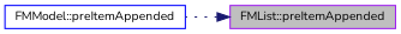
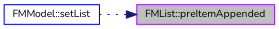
  digraph {
    rankdir=RL
    fontname=Nunito
    node [fontname=Nunito fontsize=10 shape=record style=filled]
    n1 [color=purple fillcolor=grey75 fontcolor=black height=0.2 label="FMList::preItemAppended" width=0.4]
-   n2 [color=blue fillcolor=white height=0.2 label="FMModel::preItemAppended" width=0.4]
+   n2 [color=blue fillcolor=white height=0.2 label="FMModel::setList" width=0.4]
    n1 -> n2 [color=midnightblue dir=back fontname=Nunito fontsize=10 labelfontname=Helvetica labelfontsize=10 style=dotted]
  }
